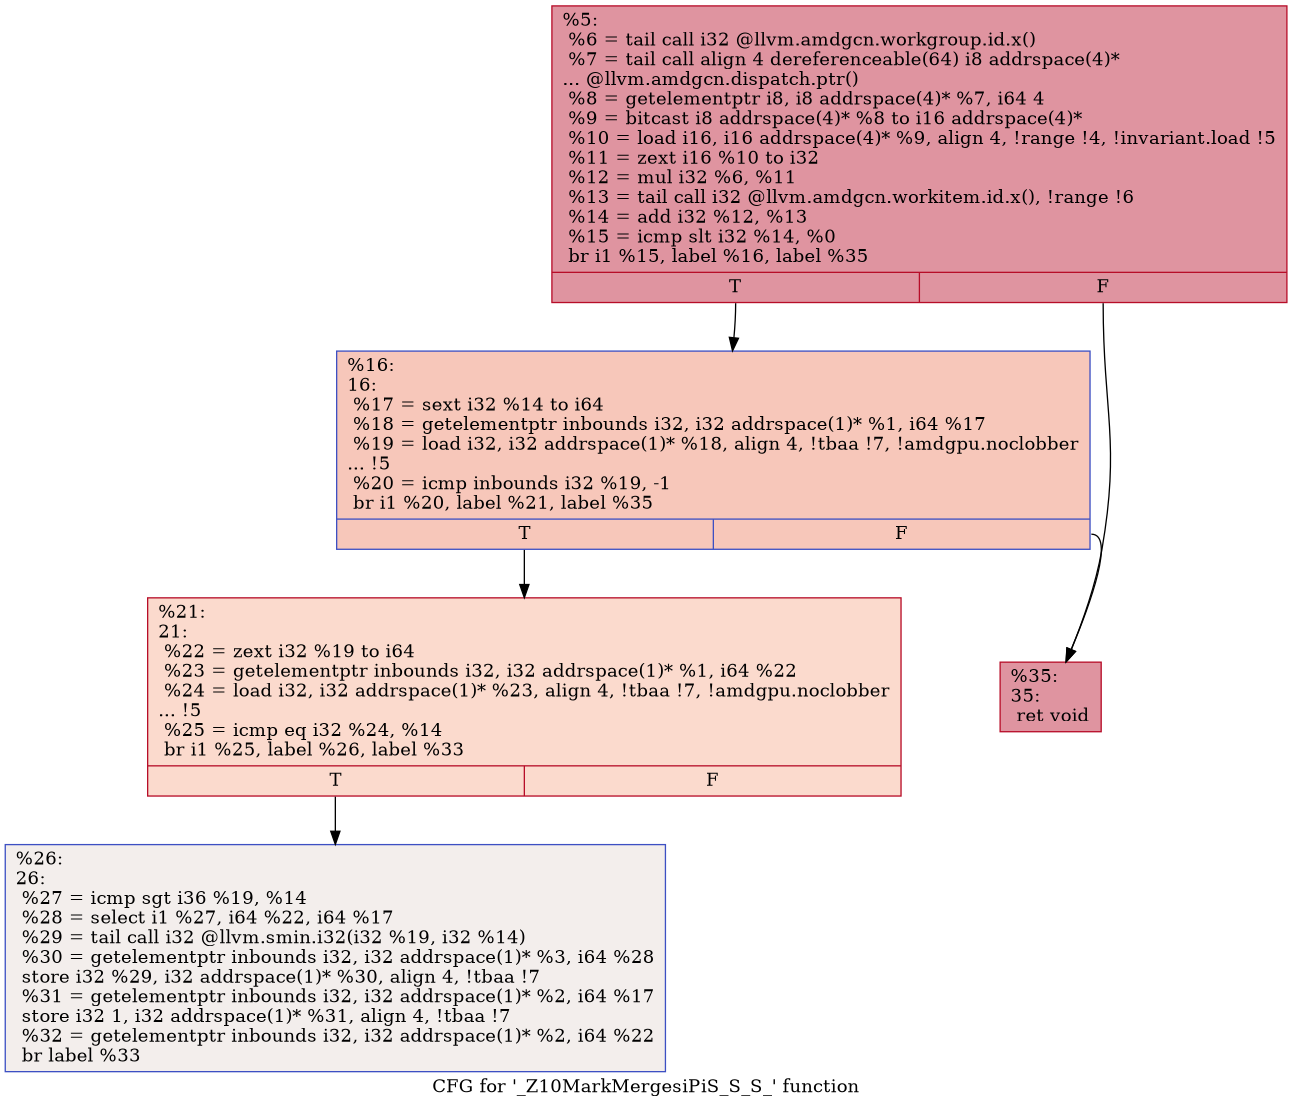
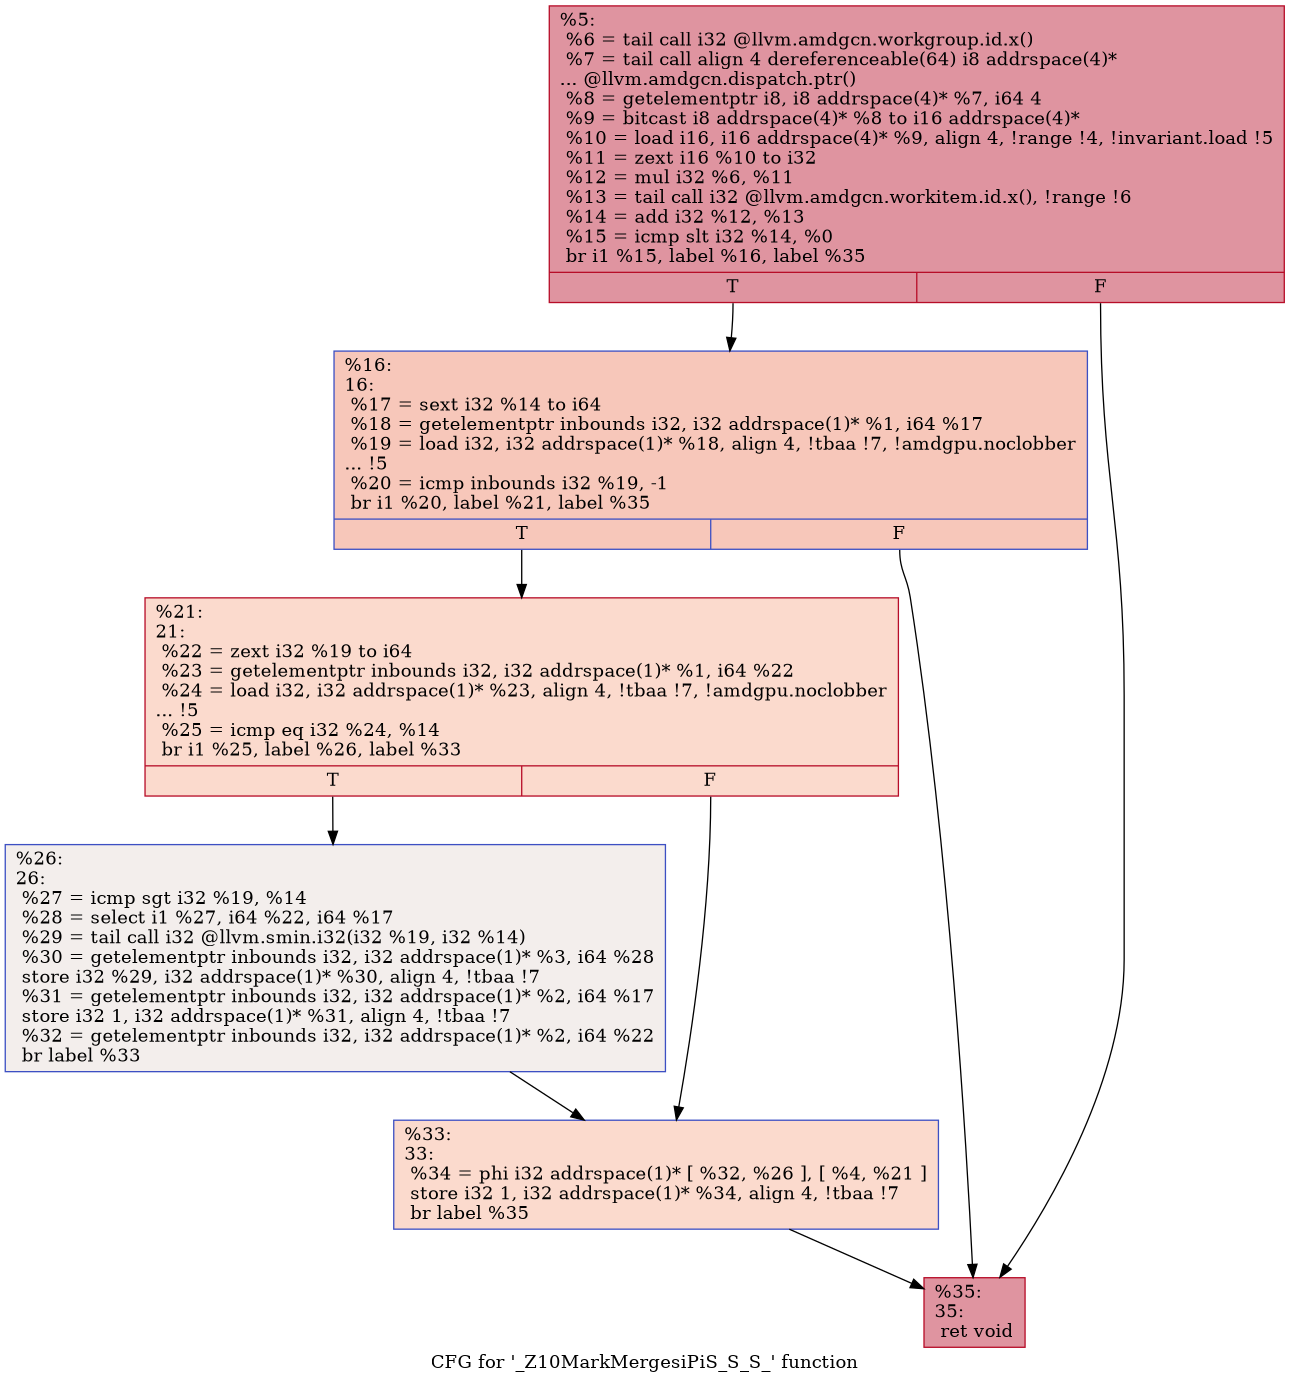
  digraph {
    label="CFG for '_Z10MarkMergesiPiS_S_S_' function"
    node [color="#b70d28ff" fillcolor="#b70d2870" shape=record style=filled]
    edge [tailport=s0]
    n1 [label="{%5:\l  %6 = tail call i32 @llvm.amdgcn.workgroup.id.x()\l  %7 = tail call align 4 dereferenceable(64) i8 addrspace(4)*\l... @llvm.amdgcn.dispatch.ptr()\l  %8 = getelementptr i8, i8 addrspace(4)* %7, i64 4\l  %9 = bitcast i8 addrspace(4)* %8 to i16 addrspace(4)*\l  %10 = load i16, i16 addrspace(4)* %9, align 4, !range !4, !invariant.load !5\l  %11 = zext i16 %10 to i32\l  %12 = mul i32 %6, %11\l  %13 = tail call i32 @llvm.amdgcn.workitem.id.x(), !range !6\l  %14 = add i32 %12, %13\l  %15 = icmp slt i32 %14, %0\l  br i1 %15, label %16, label %35\l|{<s0>T|<s1>F}}"]
    n2 [color="#3d50c3ff" fillcolor="#ec7f6370" label="{%16:\l16:                                               \l  %17 = sext i32 %14 to i64\l  %18 = getelementptr inbounds i32, i32 addrspace(1)* %1, i64 %17\l  %19 = load i32, i32 addrspace(1)* %18, align 4, !tbaa !7, !amdgpu.noclobber\l... !5\l  %20 = icmp inbounds i32 %19, -1\l  br i1 %20, label %21, label %35\l|{<s0>T|<s1>F}}"]
    n3 [label="{%35:\l35:                                               \l  ret void\l}"]
    n4 [fillcolor="#f7ac8e70" label="{%21:\l21:                                               \l  %22 = zext i32 %19 to i64\l  %23 = getelementptr inbounds i32, i32 addrspace(1)* %1, i64 %22\l  %24 = load i32, i32 addrspace(1)* %23, align 4, !tbaa !7, !amdgpu.noclobber\l... !5\l  %25 = icmp eq i32 %24, %14\l  br i1 %25, label %26, label %33\l|{<s0>T|<s1>F}}"]
-   n5 [color="#3d50c3ff" fillcolor="#e3d9d370" label="{%26:\l26:                                               \l  %27 = icmp sgt i36 %19, %14\l  %28 = select i1 %27, i64 %22, i64 %17\l  %29 = tail call i32 @llvm.smin.i32(i32 %19, i32 %14)\l  %30 = getelementptr inbounds i32, i32 addrspace(1)* %3, i64 %28\l  store i32 %29, i32 addrspace(1)* %30, align 4, !tbaa !7\l  %31 = getelementptr inbounds i32, i32 addrspace(1)* %2, i64 %17\l  store i32 1, i32 addrspace(1)* %31, align 4, !tbaa !7\l  %32 = getelementptr inbounds i32, i32 addrspace(1)* %2, i64 %22\l  br label %33\l}"]
+   n5 [color="#3d50c3ff" fillcolor="#e3d9d370" label="{%26:\l26:                                               \l  %27 = icmp sgt i32 %19, %14\l  %28 = select i1 %27, i64 %22, i64 %17\l  %29 = tail call i32 @llvm.smin.i32(i32 %19, i32 %14)\l  %30 = getelementptr inbounds i32, i32 addrspace(1)* %3, i64 %28\l  store i32 %29, i32 addrspace(1)* %30, align 4, !tbaa !7\l  %31 = getelementptr inbounds i32, i32 addrspace(1)* %2, i64 %17\l  store i32 1, i32 addrspace(1)* %31, align 4, !tbaa !7\l  %32 = getelementptr inbounds i32, i32 addrspace(1)* %2, i64 %22\l  br label %33\l}"]
+   n6 [color="#3d50c3ff" fillcolor="#f7ac8e70" label="{%33:\l33:                                               \l  %34 = phi i32 addrspace(1)* [ %32, %26 ], [ %4, %21 ]\l  store i32 1, i32 addrspace(1)* %34, align 4, !tbaa !7\l  br label %35\l}"]
    n1 -> n2
    n1 -> n3 [tailport=s1]
    n2 -> n3 [tailport=s1]
    n2 -> n4
    n4 -> n5
+   n4 -> n6 [tailport=s1]
+   n5 -> n6
+   n6 -> n3
  }
